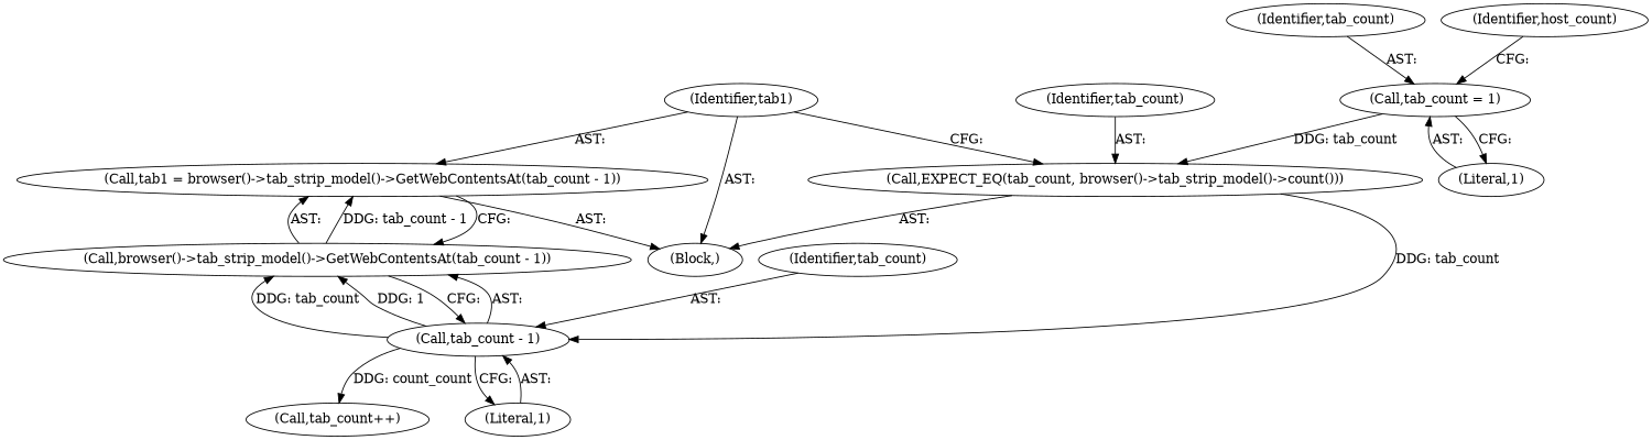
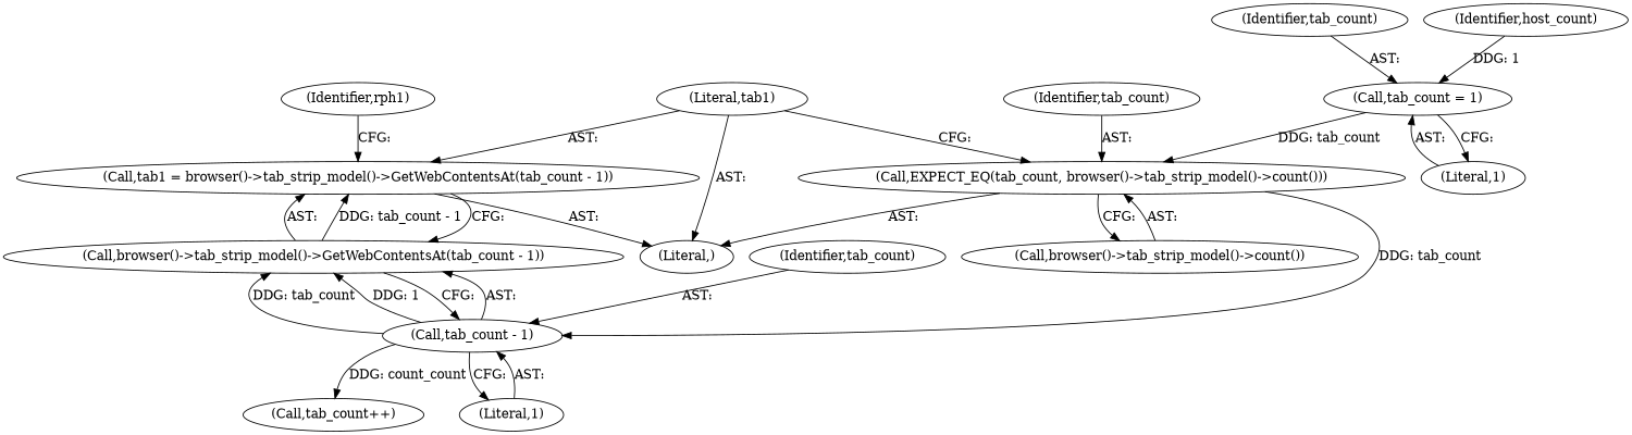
  digraph {
    n1 [label="(Call,tab1 = browser()->tab_strip_model()->GetWebContentsAt(tab_count - 1))"]
    n2 [label="(Call,browser()->tab_strip_model()->GetWebContentsAt(tab_count - 1))"]
-   n3 [label="(Block,)"]
+   n3 [label="(Literal,)"]
    n4 [label="(Call,tab_count - 1)"]
    n5 [label="(Call,tab_count++)"]
    n6 [label="(Literal,1)"]
    n7 [label="(Call,EXPECT_EQ(tab_count, browser()->tab_strip_model()->count()))"]
+   n8 [label="(Call,browser()->tab_strip_model()->count())"]
    n9 [label="(Call,tab_count = 1)"]
    n10 [label="(Literal,1)"]
    n11 [label="(Identifier,tab_count)"]
    n12 [label="(Identifier,tab_count)"]
-   n13 [label="(Identifier,tab1)"]
+   n13 [label="(Literal,tab1)"]
+   n14 [label="(Identifier,rph1)"]
    n15 [label="(Identifier,tab_count)"]
    n16 [label="(Identifier,host_count)"]
    n1 -> n2 [label="CFG: "]
    n1 -> n3 [label="AST: "]
    n2 -> n1 [label="AST: "]
    n2 -> n1 [label="DDG: tab_count - 1"]
    n2 -> n4 [label="CFG: "]
    n4 -> n2 [label="AST: "]
    n4 -> n2 [label="DDG: tab_count"]
    n4 -> n2 [label="DDG: 1"]
    n4 -> n5 [label="DDG: count_count"]
    n4 -> n6 [label="CFG: "]
    n6 -> n4 [label="AST: "]
    n7 -> n3 [label="AST: "]
    n7 -> n4 [label="DDG: tab_count"]
+   n7 -> n8 [label="CFG: "]
+   n8 -> n7 [label="AST: "]
    n9 -> n7 [label="DDG: tab_count"]
    n9 -> n10 [label="CFG: "]
    n10 -> n9 [label="AST: "]
    n11 -> n4 [label="AST: "]
    n12 -> n9 [label="AST: "]
    n13 -> n1 [label="AST: "]
    n13 -> n3 [label="AST: "]
    n13 -> n7 [label="CFG: "]
+   n14 -> n1 [label="CFG: "]
    n15 -> n7 [label="AST: "]
-   n16 -> n9 [label="CFG: "]
+   n16 -> n9 [label="DDG: 1"]
  }
